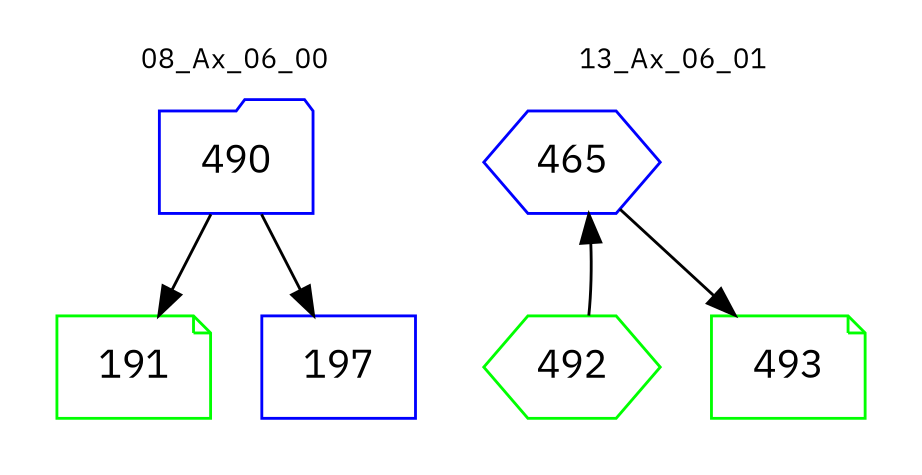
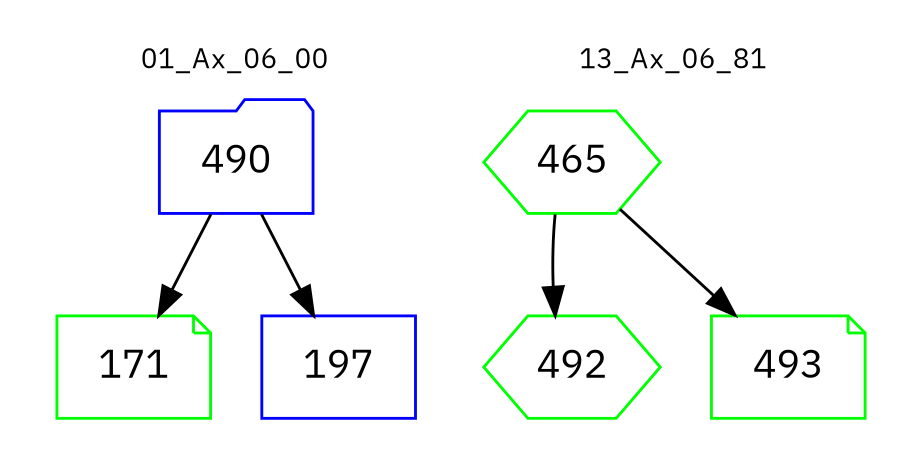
  digraph {
    fontname="IBM Plex Sans"
    node [color=blue fontname="IBM Plex Sans" shape=note]
    edge [color=black fontname="IBM Plex Sans"]
    n1 [label=490 shape=folder]
-   n2 [color=green label=191]
+   n2 [color=green label=171]
    n3 [label=197 shape=box]
-   n4 [label=465 shape=hexagon]
+   n4 [color=green label=465 shape=hexagon]
    n5 [color=green label=492 shape=hexagon]
    n6 [color=green label=493]
    subgraph cluster_1 {
      color=white
      fontsize=10
-     label="08_Ax_06_00"
+     label="01_Ax_06_00"
      n1
      n2
      n3
    }
    subgraph cluster_2 {
      color=white
      fontsize=10
-     label="13_Ax_06_01"
+     label="13_Ax_06_81"
      n4
      n5
      n6
    }
    n1 -> n2
    n1 -> n3
-   n5 -> n4
+   n4 -> n5
    n4 -> n6
  }
